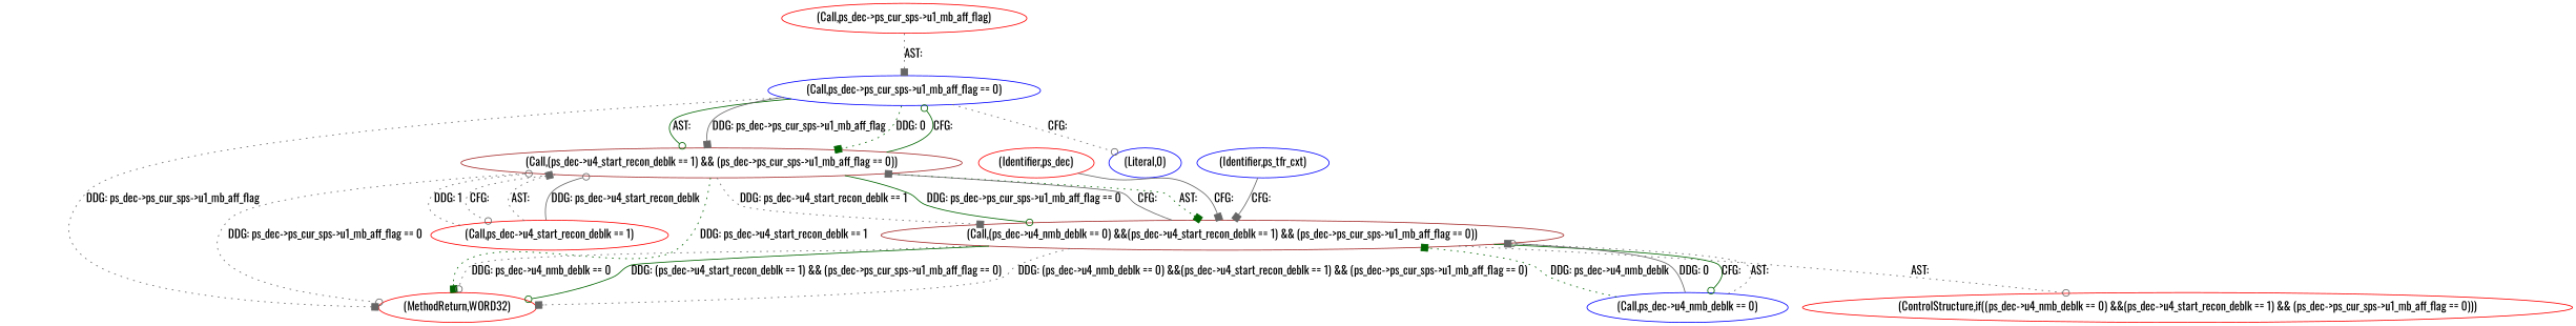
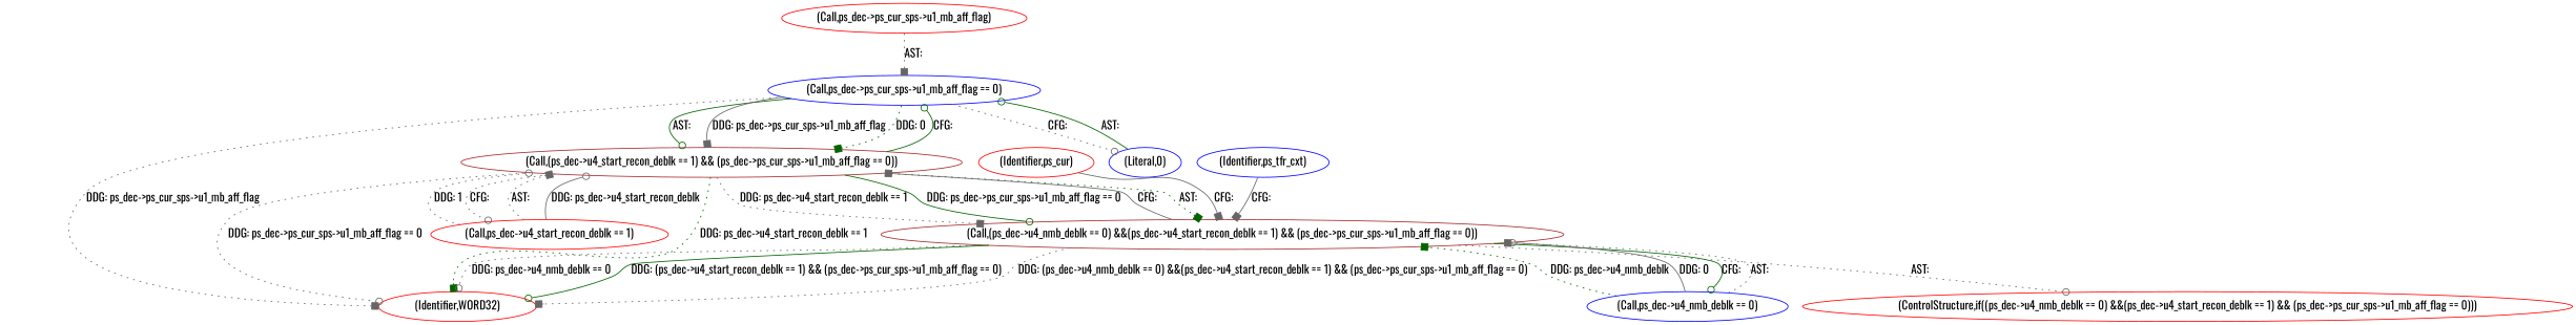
  digraph {
    fontname=Oswald
    node [color=red fontname=Oswald]
    edge [arrowhead=odot color=gray40 fontname=Oswald style=dotted]
    n1 [color=blue label="(Call,ps_dec->ps_cur_sps->u1_mb_aff_flag == 0)"]
    n2 [color=brown label="(Call,(ps_dec->u4_start_recon_deblk == 1) && (ps_dec->ps_cur_sps->u1_mb_aff_flag == 0))"]
    n3 [color=blue label="(Literal,0)"]
-   n4 [label="(MethodReturn,WORD32)"]
+   n4 [label="(Identifier,WORD32)"]
    n5 [color=brown label="(Call,(ps_dec->u4_nmb_deblk == 0) &&(ps_dec->u4_start_recon_deblk == 1) && (ps_dec->ps_cur_sps->u1_mb_aff_flag == 0))"]
    n6 [label="(Call,ps_dec->u4_start_recon_deblk == 1)"]
    n7 [label="(ControlStructure,if((ps_dec->u4_nmb_deblk == 0) &&(ps_dec->u4_start_recon_deblk == 1) && (ps_dec->ps_cur_sps->u1_mb_aff_flag == 0)))"]
    n8 [color=blue label="(Call,ps_dec->u4_nmb_deblk == 0)"]
    n9 [color=blue label="(Identifier,ps_tfr_cxt)"]
-   n10 [label="(Identifier,ps_dec)"]
+   n10 [label="(Identifier,ps_cur)"]
    n11 [label="(Call,ps_dec->ps_cur_sps->u1_mb_aff_flag)"]
    n1 -> n2 [color=darkgreen label="AST: " style=solid]
    n1 -> n2 [arrowhead=box label="DDG: ps_dec->ps_cur_sps->u1_mb_aff_flag" style=solid]
    n1 -> n2 [arrowhead=box color=darkgreen label="DDG: 0"]
    n1 -> n3 [label="CFG: "]
    n1 -> n4 [arrowhead=box label="DDG: ps_dec->ps_cur_sps->u1_mb_aff_flag"]
    n2 -> n1 [color=darkgreen label="CFG: " style=solid]
    n2 -> n4 [label="DDG: ps_dec->ps_cur_sps->u1_mb_aff_flag == 0"]
    n2 -> n4 [arrowhead=box color=darkgreen label="DDG: ps_dec->u4_start_recon_deblk == 1"]
    n2 -> n5 [arrowhead=box color=darkgreen label="AST: "]
    n2 -> n5 [arrowhead=box label="DDG: ps_dec->u4_start_recon_deblk == 1"]
    n2 -> n5 [color=darkgreen label="DDG: ps_dec->ps_cur_sps->u1_mb_aff_flag == 0" style=solid]
    n2 -> n6 [label="CFG: "]
+   n3 -> n1 [color=darkgreen label="AST: " style=solid]
    n5 -> n2 [arrowhead=box label="CFG: " style=solid]
    n5 -> n4 [label="DDG: ps_dec->u4_nmb_deblk == 0"]
    n5 -> n4 [color=darkgreen label="DDG: (ps_dec->u4_start_recon_deblk == 1) && (ps_dec->ps_cur_sps->u1_mb_aff_flag == 0)" style=solid]
    n5 -> n4 [arrowhead=box label="DDG: (ps_dec->u4_nmb_deblk == 0) &&(ps_dec->u4_start_recon_deblk == 1) && (ps_dec->ps_cur_sps->u1_mb_aff_flag == 0)"]
    n5 -> n7 [label="AST: "]
    n5 -> n8 [color=darkgreen label="CFG: " style=solid]
    n6 -> n2 [arrowhead=box label="AST: "]
    n6 -> n2 [label="DDG: ps_dec->u4_start_recon_deblk" style=solid]
    n6 -> n2 [label="DDG: 1"]
    n8 -> n5 [arrowhead=box label="AST: "]
    n8 -> n5 [arrowhead=box color=darkgreen label="DDG: ps_dec->u4_nmb_deblk"]
    n8 -> n5 [label="DDG: 0" style=solid]
    n9 -> n5 [arrowhead=box label="CFG: " style=solid]
    n10 -> n5 [arrowhead=box label="CFG: " style=solid]
    n11 -> n1 [arrowhead=box label="AST: "]
  }
